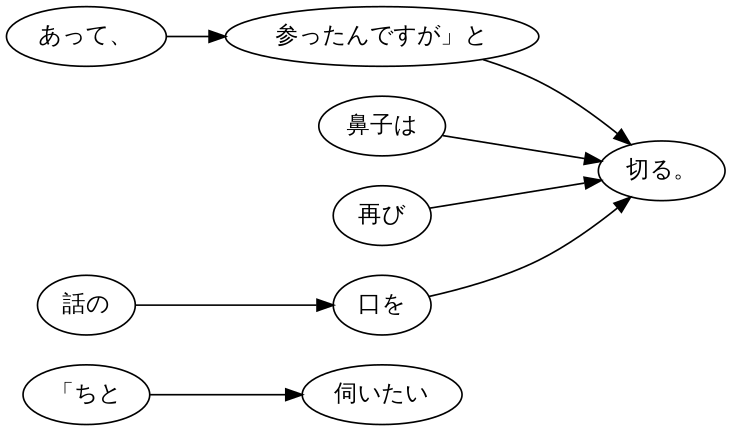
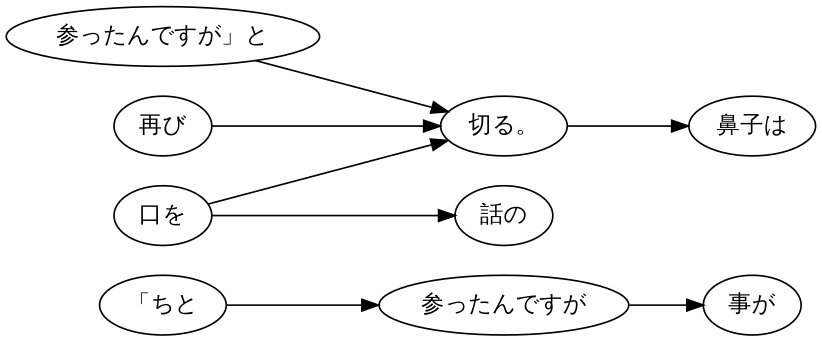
  digraph {
    rankdir=LR
    n1 [label="「ちと"]
-   n2 [label="伺いたい"]
-   n4 [label="あって、"]
+   n2 [label="参ったんですが"]
+   n3 [label="事が"]
    n5 [label="参ったんですが」と"]
    n6 [label="切る。"]
    n7 [label="鼻子は"]
    n8 [label="再び"]
    n9 [label="話の"]
    n10 [label="口を"]
    n1 -> n2
-   n4 -> n5
+   n2 -> n3
    n5 -> n6
-   n7 -> n6
+   n6 -> n7
    n8 -> n6
-   n9 -> n10
+   n10 -> n9
    n10 -> n6
  }
